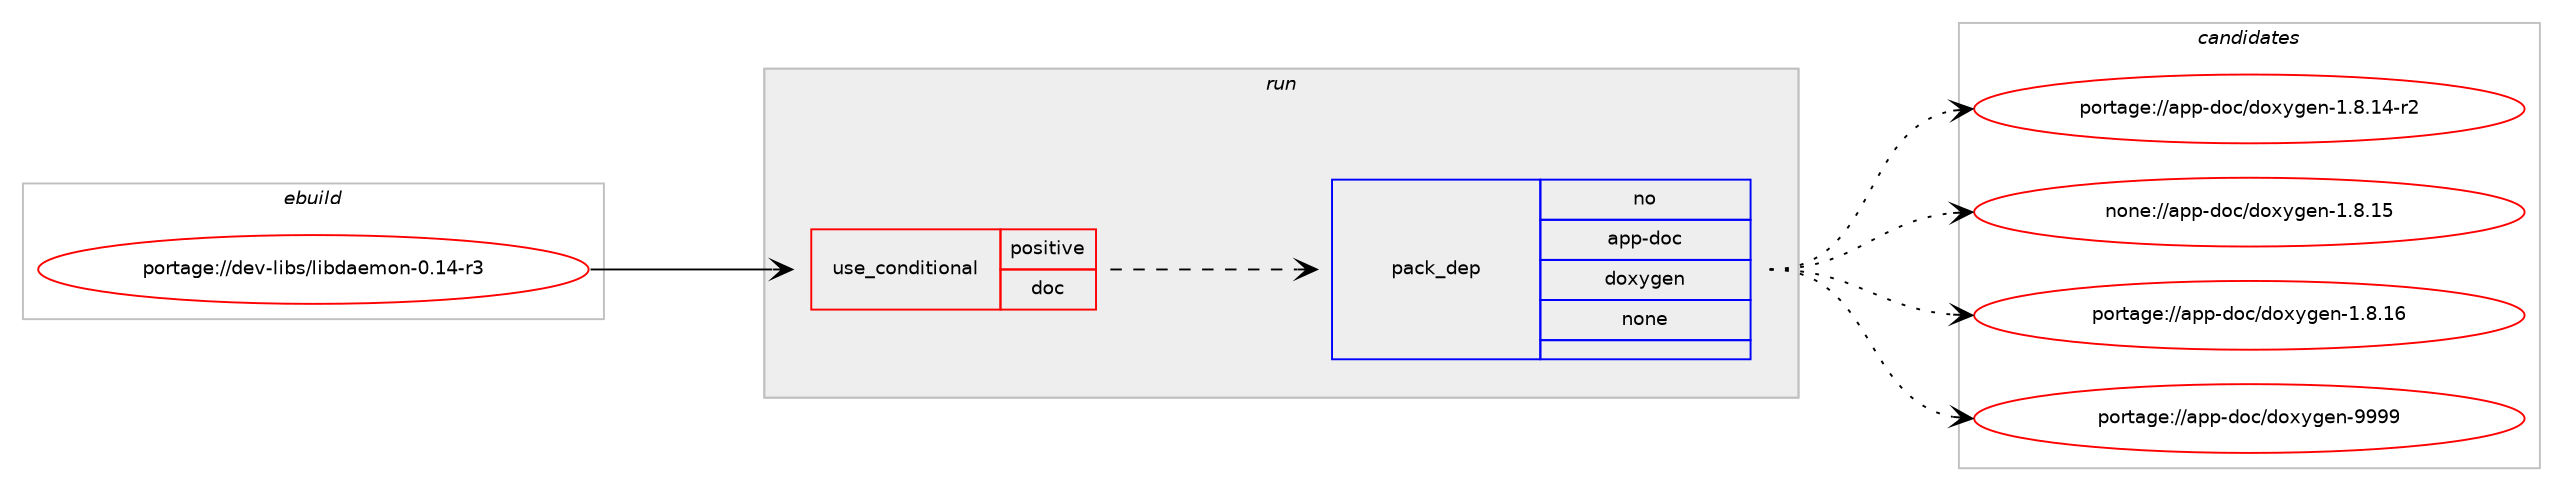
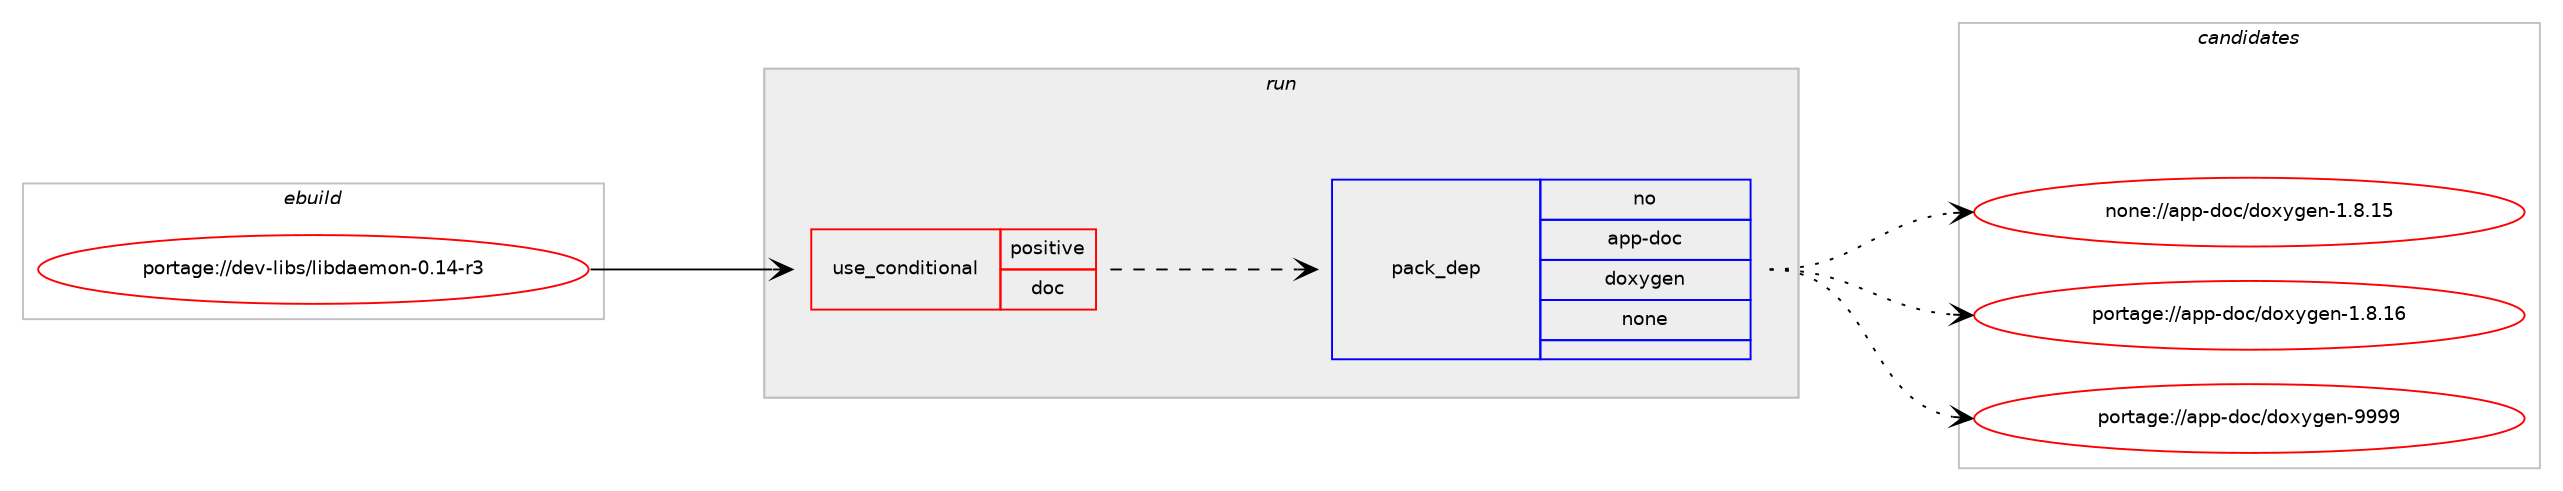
  digraph {
    compound=true
    concentrate=true
    fontname=Helvetica
    fontsize=10
    newrank=true
    rankdir=LR
    ranksep=1.5
    node [color=red fontname=Helvetica fontsize=10]
    edge [arrowhead=vee headport=w style=dotted tailport=e weight=100]
    n1 [label="portage://dev-libs/libdaemon-0.14-r3" width=4]
    n2 [color=blue label=<<TABLE BORDER="0" CELLBORDER="1" CELLSPACING="0" CELLPADDING="4" WIDTH="220"><TR><TD ROWSPAN="6" CELLPADDING="30">pack_dep</TD></TR><TR><TD WIDTH="110">no</TD></TR><TR><TD>app-doc</TD></TR><TR><TD>doxygen</TD></TR><TR><TD>none</TD></TR><TR><TD></TD></TR></TABLE>> shape=none]
    n3 [label=<<TABLE BORDER="0" CELLBORDER="1" CELLSPACING="0" CELLPADDING="4"><TR><TD ROWSPAN="3" CELLPADDING="10">use_conditional</TD></TR><TR><TD>positive</TD></TR><TR><TD>doc</TD></TR></TABLE>> shape=none]
-   n4 [label="portage://app-doc/doxygen-1.8.14-r2" width=4]
    n5 [label="none://app-doc/doxygen-1.8.15" width=4]
    n6 [label="portage://app-doc/doxygen-1.8.16" width=4]
    n7 [label="portage://app-doc/doxygen-9999" width=4]
    subgraph cluster_1 {
      color=gray
      label=<<i>ebuild</i>>
      rank=same
      n1
    }
    subgraph cluster_2 {
      color=gray
      label=<<i>dependencies</i>>
      subgraph cluster_3 {
        color=gray
        fillcolor="#eeeeee"
        label=<<i>compile</i>>
        style=filled
        subgraph sub_4 {
          color=gray
          fillcolor="#eeeeee"
          label=<<i>compile</i>>
          style=filled
          n3
          subgraph sub_5 {
            color=gray
            fillcolor="#eeeeee"
            label=<<i>compile</i>>
            style=filled
            n2
          }
        }
      }
      subgraph cluster_6 {
        color=gray
        fillcolor="#eeeeee"
        label=<<i>compile and run</i>>
        style=filled
      }
      subgraph cluster_7 {
        color=gray
        fillcolor="#eeeeee"
        label=<<i>run</i>>
        style=filled
      }
    }
    subgraph cluster_8 {
      color=gray
      label=<<i>candidates</i>>
      rank=same
      subgraph sub_9 {
        color=black
        label=<<i>candidates</i>>
        nodesep=1
        rank=same
-       n4
        n5
        n6
        n7
      }
    }
    n1 -> n3 [style=solid weight=20]
-   n2 -> n4
    n2 -> n5
    n2 -> n6
    n2 -> n7
    n3 -> n2 [style=dashed weight=20]
  }
